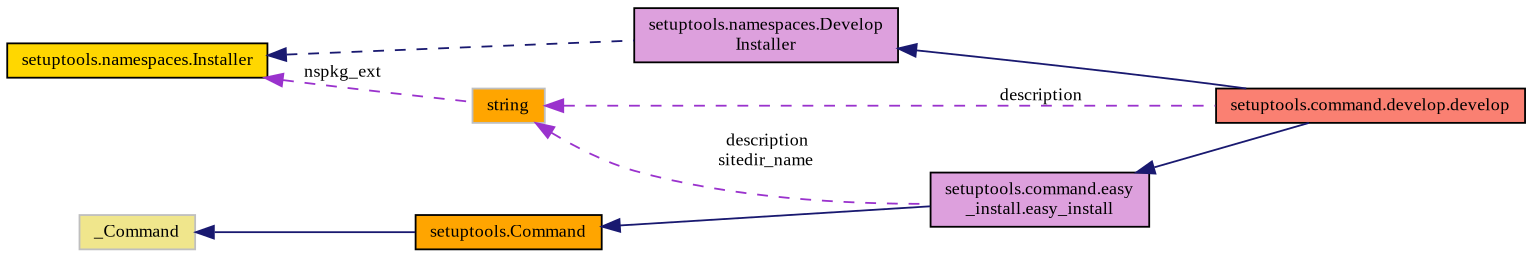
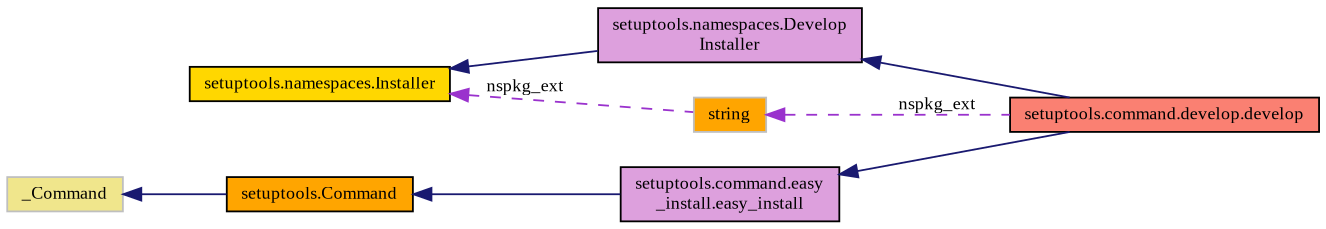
  digraph {
    fontname="Liberation Serif"
    rankdir=LR
    node [color=black fillcolor=plum fontname="Liberation Serif" fontsize=10 shape=record style=filled]
    edge [color=midnightblue dir=back fontname="Liberation Serif" fontsize=10 labelfontname=Helvetica labelfontsize=10 style=solid]
    n1 [fillcolor=salmon fontcolor=black height=0.2 label="setuptools.command.develop.develop" width=0.4]
    n2 [height=0.2 label="setuptools.namespaces.Develop\lInstaller" width=0.4]
    n3 [fillcolor=gold height=0.2 label="setuptools.namespaces.Installer" width=0.4]
    n4 [color=grey75 fillcolor=orange height=0.2 label=string width=0.4]
    n5 [height=0.2 label="setuptools.command.easy\l_install.easy_install" width=0.4]
    n6 [fillcolor=orange height=0.2 label="setuptools.Command" width=0.4]
    n7 [color=grey75 fillcolor=khaki height=0.2 label=_Command width=0.4]
    n2 -> n1
-   n3 -> n2 [style=dashed]
+   n3 -> n2
    n3 -> n4 [color=darkorchid3 label=" nspkg_ext" style=dashed]
-   n4 -> n1 [color=darkorchid3 label=" description" style=dashed]
-   n4 -> n5 [color=darkorchid3 label=" description\nsitedir_name" style=dashed]
+   n4 -> n1 [color=darkorchid3 label=" nspkg_ext" style=dashed]
    n5 -> n1
    n6 -> n5
    n7 -> n6
  }
